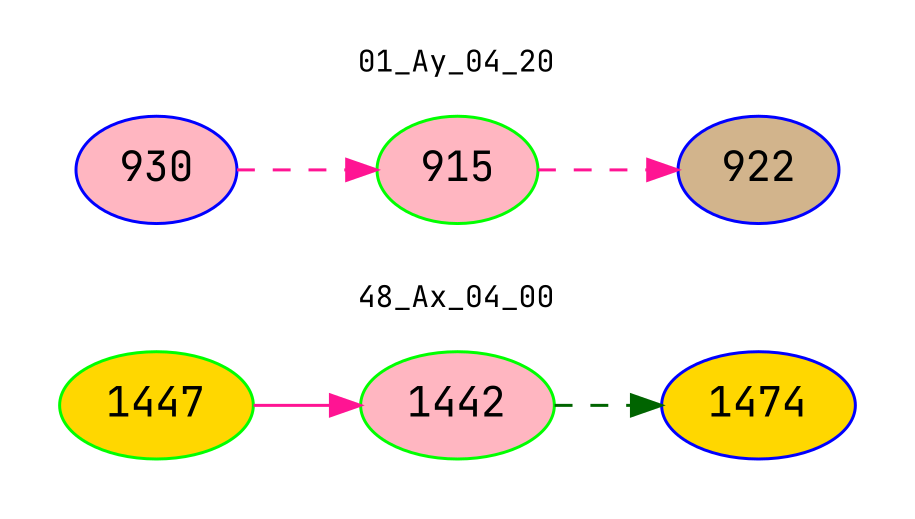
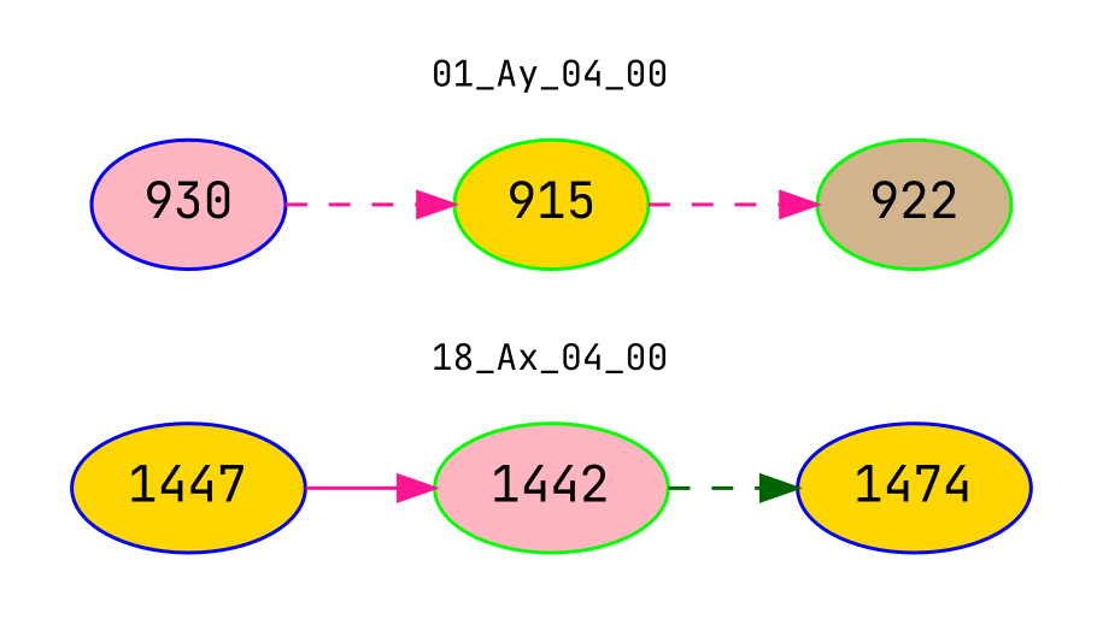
  digraph {
    fontname="JetBrains Mono"
    rankdir=LR
    node [color=blue fillcolor=gold fontname="JetBrains Mono" style=filled]
    edge [color=deeppink fontname="JetBrains Mono" style=dashed]
-   n1 [color=green label=1447]
+   n1 [label=1447]
    n2 [color=green fillcolor=lightpink label=1442]
    n3 [label=1474]
    n4 [fillcolor=lightpink label=930]
-   n5 [color=green fillcolor=lightpink label=915]
-   n6 [fillcolor=tan label=922]
+   n5 [color=green label=915]
+   n6 [color=green fillcolor=tan label=922]
    subgraph cluster_1 {
      color=white
      fontsize=10
-     label="48_Ax_04_00"
+     label="18_Ax_04_00"
      n1
      n2
      n3
    }
    subgraph cluster_2 {
      color=white
      fontsize=10
-     label="01_Ay_04_20"
+     label="01_Ay_04_00"
      n4
      n5
      n6
    }
    n1 -> n2 [style=solid]
    n2 -> n3 [color=darkgreen]
    n4 -> n5
    n5 -> n6
  }
